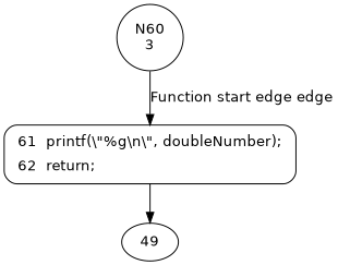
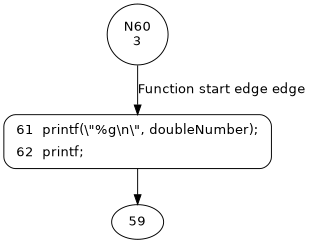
  digraph {
    fontname="DejaVu Sans"
    node [fontname="DejaVu Sans"]
    edge [fontname="DejaVu Sans"]
    n1 [label="N60\n3" shape=circle]
-   n2 [fillcolor=white label=<<table border="0" cellborder="0" cellpadding="3" bgcolor="white"><tr><td align="right">61</td><td align="left">printf(\&quot;%g\n\&quot;, doubleNumber);</td></tr><tr><td align="right">62</td><td align="left">return;</td></tr></table>> penwidth=1 shape=Mrecord style="filled,bold"]
-   59 [label=49]
+   n2 [fillcolor=white label=<<table border="0" cellborder="0" cellpadding="3" bgcolor="white"><tr><td align="right">61</td><td align="left">printf(\&quot;%g\n\&quot;, doubleNumber);</td></tr><tr><td align="right">62</td><td align="left">printf;</td></tr></table>> penwidth=1 shape=Mrecord style="filled,bold"]
+   59
    n1 -> n2 [label="Function start edge edge"]
    n2 -> 59
  }
